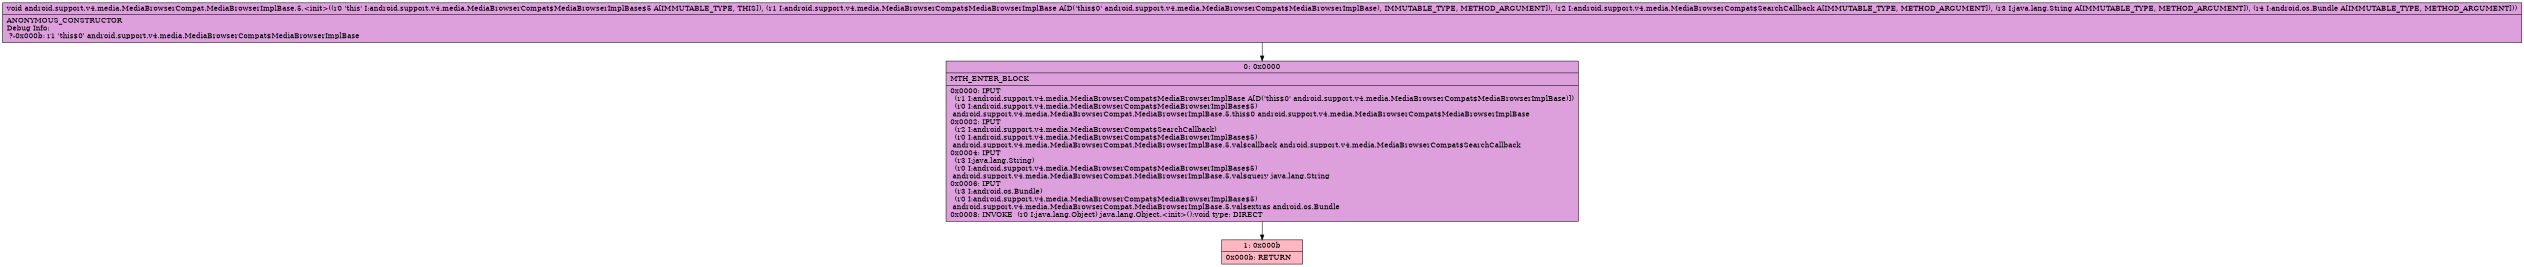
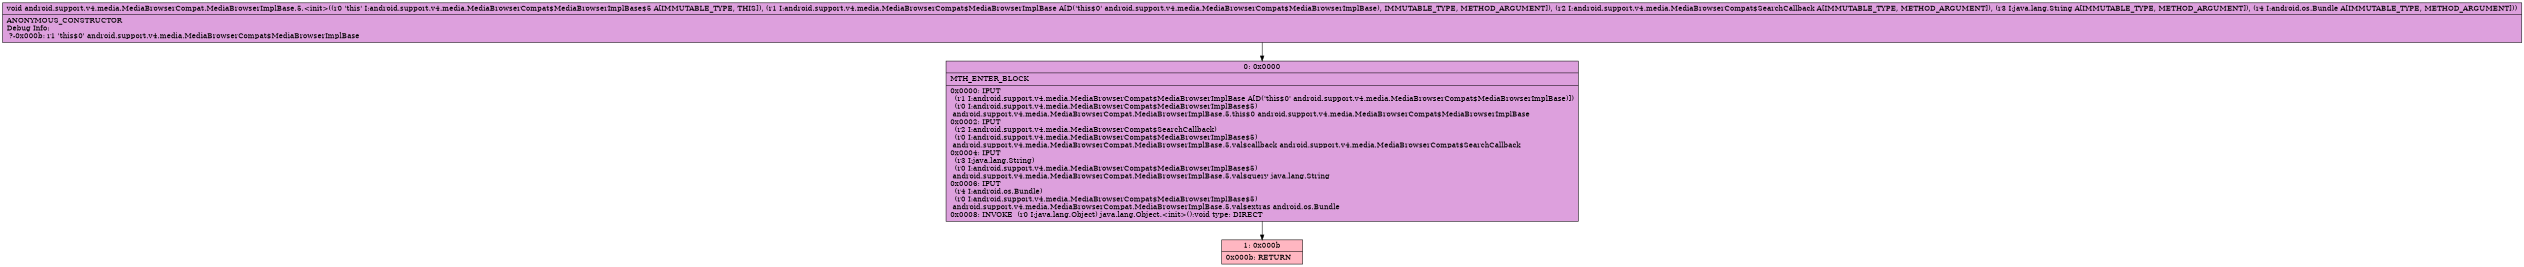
  digraph {
    node [shape=record style=filled fillcolor=plum]
-   n1 [label="{0\:\ 0x0000|MTH_ENTER_BLOCK\l|0x0000: IPUT  \l  (r1 I:android.support.v4.media.MediaBrowserCompat$MediaBrowserImplBase A[D('this$0' android.support.v4.media.MediaBrowserCompat$MediaBrowserImplBase)])\l  (r0 I:android.support.v4.media.MediaBrowserCompat$MediaBrowserImplBase$5)\l android.support.v4.media.MediaBrowserCompat.MediaBrowserImplBase.5.this$0 android.support.v4.media.MediaBrowserCompat$MediaBrowserImplBase \l0x0002: IPUT  \l  (r2 I:android.support.v4.media.MediaBrowserCompat$SearchCallback)\l  (r0 I:android.support.v4.media.MediaBrowserCompat$MediaBrowserImplBase$5)\l android.support.v4.media.MediaBrowserCompat.MediaBrowserImplBase.5.val$callback android.support.v4.media.MediaBrowserCompat$SearchCallback \l0x0004: IPUT  \l  (r3 I:java.lang.String)\l  (r0 I:android.support.v4.media.MediaBrowserCompat$MediaBrowserImplBase$5)\l android.support.v4.media.MediaBrowserCompat.MediaBrowserImplBase.5.val$query java.lang.String \l0x0006: IPUT  \l  (r3 I:android.os.Bundle)\l  (r0 I:android.support.v4.media.MediaBrowserCompat$MediaBrowserImplBase$5)\l android.support.v4.media.MediaBrowserCompat.MediaBrowserImplBase.5.val$extras android.os.Bundle \l0x0008: INVOKE  (r0 I:java.lang.Object) java.lang.Object.\<init\>():void type: DIRECT \l}"]
+   n1 [label="{0\:\ 0x0000|MTH_ENTER_BLOCK\l|0x0000: IPUT  \l  (r1 I:android.support.v4.media.MediaBrowserCompat$MediaBrowserImplBase A[D('this$0' android.support.v4.media.MediaBrowserCompat$MediaBrowserImplBase)])\l  (r0 I:android.support.v4.media.MediaBrowserCompat$MediaBrowserImplBase$5)\l android.support.v4.media.MediaBrowserCompat.MediaBrowserImplBase.5.this$0 android.support.v4.media.MediaBrowserCompat$MediaBrowserImplBase \l0x0002: IPUT  \l  (r2 I:android.support.v4.media.MediaBrowserCompat$SearchCallback)\l  (r0 I:android.support.v4.media.MediaBrowserCompat$MediaBrowserImplBase$5)\l android.support.v4.media.MediaBrowserCompat.MediaBrowserImplBase.5.val$callback android.support.v4.media.MediaBrowserCompat$SearchCallback \l0x0004: IPUT  \l  (r3 I:java.lang.String)\l  (r0 I:android.support.v4.media.MediaBrowserCompat$MediaBrowserImplBase$5)\l android.support.v4.media.MediaBrowserCompat.MediaBrowserImplBase.5.val$query java.lang.String \l0x0006: IPUT  \l  (r4 I:android.os.Bundle)\l  (r0 I:android.support.v4.media.MediaBrowserCompat$MediaBrowserImplBase$5)\l android.support.v4.media.MediaBrowserCompat.MediaBrowserImplBase.5.val$extras android.os.Bundle \l0x0008: INVOKE  (r0 I:java.lang.Object) java.lang.Object.\<init\>():void type: DIRECT \l}"]
    n2 [label="{1\:\ 0x000b|0x000b: RETURN   \l}" fillcolor=lightpink]
    n3 [label="{void android.support.v4.media.MediaBrowserCompat.MediaBrowserImplBase.5.\<init\>((r0 'this' I:android.support.v4.media.MediaBrowserCompat$MediaBrowserImplBase$5 A[IMMUTABLE_TYPE, THIS]), (r1 I:android.support.v4.media.MediaBrowserCompat$MediaBrowserImplBase A[D('this$0' android.support.v4.media.MediaBrowserCompat$MediaBrowserImplBase), IMMUTABLE_TYPE, METHOD_ARGUMENT]), (r2 I:android.support.v4.media.MediaBrowserCompat$SearchCallback A[IMMUTABLE_TYPE, METHOD_ARGUMENT]), (r3 I:java.lang.String A[IMMUTABLE_TYPE, METHOD_ARGUMENT]), (r4 I:android.os.Bundle A[IMMUTABLE_TYPE, METHOD_ARGUMENT]))  | ANONYMOUS_CONSTRUCTOR\lDebug Info:\l  ?\-0x000b: r1 'this$0' android.support.v4.media.MediaBrowserCompat$MediaBrowserImplBase\l}"]
    n1 -> n2
    n3 -> n1
  }
